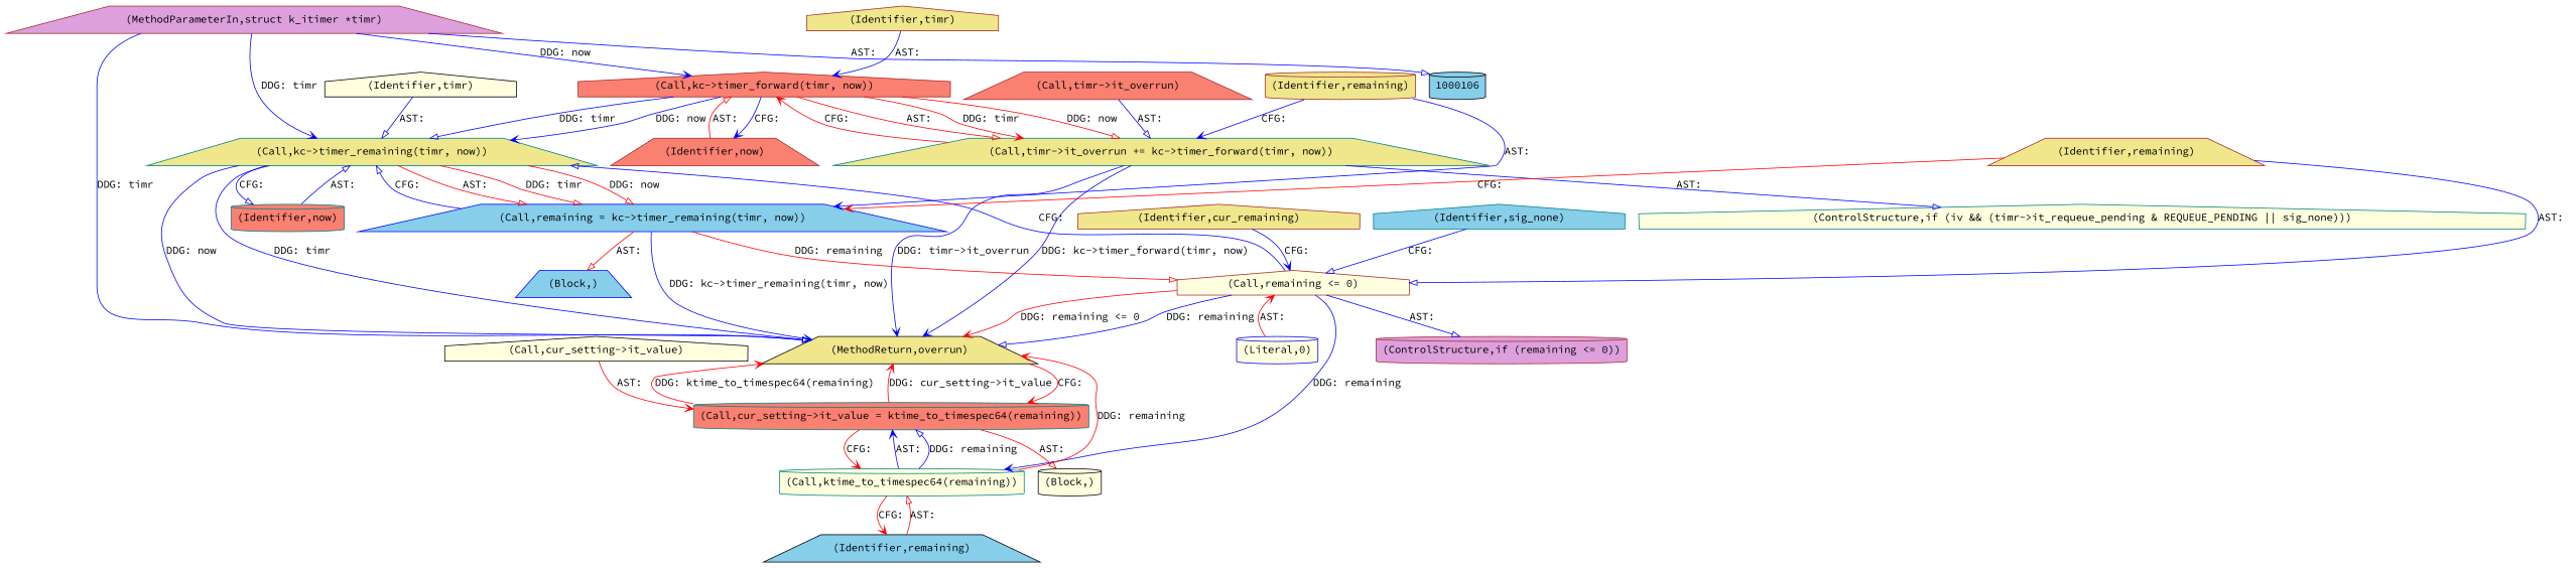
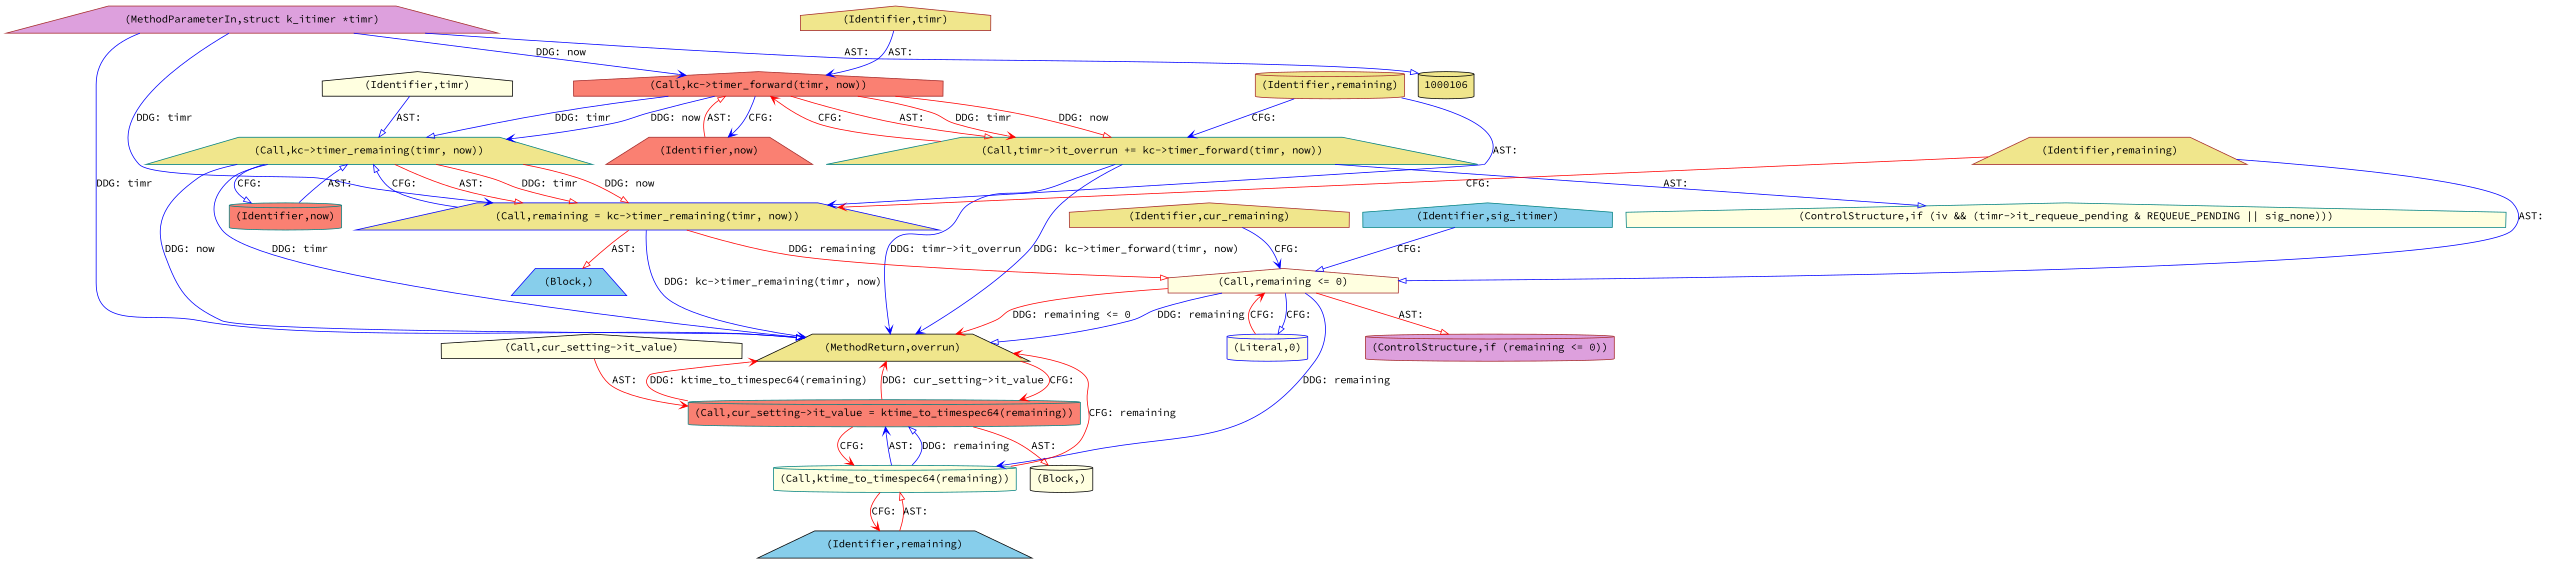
  digraph {
    fontname="Source Code Pro"
    node [color=brown fillcolor=khaki fontname="Source Code Pro" shape=trapezium style=filled]
    edge [arrowhead=onormal color=blue fontname="Source Code Pro"]
    n1 [fillcolor=plum label="(MethodParameterIn,struct k_itimer *timr)"]
    n2 [fillcolor=salmon label="(Call,kc->timer_forward(timr, now))" shape=house]
    n3 [color=teal label="(Call,kc->timer_remaining(timr, now))"]
    n4 [color=black label="(MethodReturn,overrun)"]
-   1000106 [color=black fillcolor=skyblue shape=cylinder]
+   1000106 [color=black shape=cylinder]
    n6 [color=teal label="(Call,timr->it_overrun += kc->timer_forward(timr, now))"]
    n7 [fillcolor=salmon label="(Identifier,now)"]
-   n8 [color=blue fillcolor=skyblue label="(Call,remaining = kc->timer_remaining(timr, now))"]
+   n8 [color=blue label="(Call,remaining = kc->timer_remaining(timr, now))"]
    n9 [color=teal fillcolor=salmon label="(Identifier,now)" shape=cylinder]
    n10 [color=teal fillcolor=salmon label="(Call,cur_setting->it_value = ktime_to_timespec64(remaining))" shape=cylinder]
    n11 [color=teal fillcolor=lightyellow label="(ControlStructure,if (iv && (timr->it_requeue_pending & REQUEUE_PENDING || sig_none)))" shape=house]
    n12 [fillcolor=lightyellow label="(Call,remaining <= 0)" shape=house]
    n13 [color=blue fillcolor=skyblue label="(Block,)"]
    n14 [color=teal fillcolor=lightyellow label="(Call,ktime_to_timespec64(remaining))" shape=cylinder]
    n15 [fillcolor=plum label="(ControlStructure,if (remaining <= 0))" shape=cylinder]
    n16 [color=blue fillcolor=lightyellow label="(Literal,0)" shape=cylinder]
    n17 [color=black fillcolor=skyblue label="(Identifier,remaining)"]
    n18 [color=black fillcolor=lightyellow label="(Block,)" shape=cylinder]
    n19 [label="(Identifier,cur_remaining)" shape=house]
-   n20 [fillcolor=salmon label="(Call,timr->it_overrun)"]
    n21 [label="(Identifier,timr)" shape=house]
    n22 [label="(Identifier,remaining)"]
-   n23 [color=teal fillcolor=skyblue label="(Identifier,sig_none)" shape=house]
+   n23 [color=teal fillcolor=skyblue label="(Identifier,sig_itimer)" shape=house]
    n24 [color=black fillcolor=lightyellow label="(Identifier,timr)" shape=house]
    n25 [label="(Identifier,remaining)" shape=cylinder]
    n26 [color=black fillcolor=lightyellow label="(Call,cur_setting->it_value)" shape=house]
    n1 -> n2 [arrowhead=vee label="DDG: now"]
-   n1 -> n3 [arrowhead=vee label="DDG: timr"]
+   n1 -> n8 [arrowhead=vee label="DDG: timr"]
    n1 -> n4 [label="DDG: timr"]
    n1 -> 1000106 [label="AST: "]
    n2 -> n3 [label="DDG: timr"]
    n2 -> n3 [arrowhead=vee label="DDG: now"]
    n2 -> n6 [color=red label="AST: "]
    n2 -> n6 [arrowhead=vee color=red label="DDG: timr"]
    n2 -> n6 [color=red label="DDG: now"]
    n2 -> n7 [arrowhead=vee label="CFG: "]
    n3 -> n4 [label="DDG: now"]
    n3 -> n4 [label="DDG: timr"]
    n3 -> n8 [color=red label="AST: "]
    n3 -> n8 [color=red label="DDG: timr"]
    n3 -> n8 [color=red label="DDG: now"]
    n3 -> n9 [label="CFG: "]
    n4 -> n10 [arrowhead=vee color=red label="CFG: "]
    n6 -> n2 [arrowhead=vee color=red label="CFG: "]
    n6 -> n4 [arrowhead=vee label="DDG: kc->timer_forward(timr, now)"]
    n6 -> n4 [arrowhead=vee label="DDG: timr->it_overrun"]
    n6 -> n11 [label="AST: "]
    n7 -> n2 [color=red label="AST: "]
    n8 -> n3 [label="CFG: "]
    n8 -> n4 [arrowhead=vee label="DDG: kc->timer_remaining(timr, now)"]
    n8 -> n12 [color=red label="DDG: remaining"]
    n8 -> n13 [color=red label="AST: "]
    n9 -> n3 [label="AST: "]
    n10 -> n4 [arrowhead=vee color=red label="DDG: ktime_to_timespec64(remaining)"]
    n10 -> n4 [arrowhead=vee color=red label="DDG: cur_setting->it_value"]
    n10 -> n14 [arrowhead=vee color=red label="CFG: "]
    n10 -> n18 [color=red label="AST: "]
    n12 -> n4 [arrowhead=vee color=red label="DDG: remaining <= 0"]
    n12 -> n4 [label="DDG: remaining"]
    n12 -> n14 [arrowhead=vee label="DDG: remaining"]
-   n12 -> n15 [label="AST: "]
-   n12 -> n3 [label="CFG: "]
-   n14 -> n4 [arrowhead=vee color=red label="DDG: remaining"]
+   n12 -> n15 [color=red label="AST: "]
+   n12 -> n16 [label="CFG: "]
+   n14 -> n4 [arrowhead=vee color=red label="CFG: remaining"]
    n14 -> n10 [arrowhead=vee label="AST: "]
    n14 -> n10 [label="DDG: remaining"]
    n14 -> n17 [arrowhead=vee color=red label="CFG: "]
-   n16 -> n12 [arrowhead=vee color=red label="AST: "]
+   n16 -> n12 [arrowhead=vee color=red label="CFG: "]
    n17 -> n14 [color=red label="AST: "]
    n19 -> n12 [arrowhead=vee label="CFG: "]
-   n20 -> n6 [label="AST: "]
    n21 -> n2 [arrowhead=vee label="AST: "]
    n22 -> n8 [arrowhead=vee color=red label="CFG: "]
    n22 -> n12 [label="AST: "]
    n23 -> n12 [label="CFG: "]
    n24 -> n3 [label="AST: "]
    n25 -> n6 [arrowhead=vee label="CFG: "]
    n25 -> n8 [arrowhead=vee label="AST: "]
    n26 -> n10 [arrowhead=vee color=red label="AST: "]
  }
